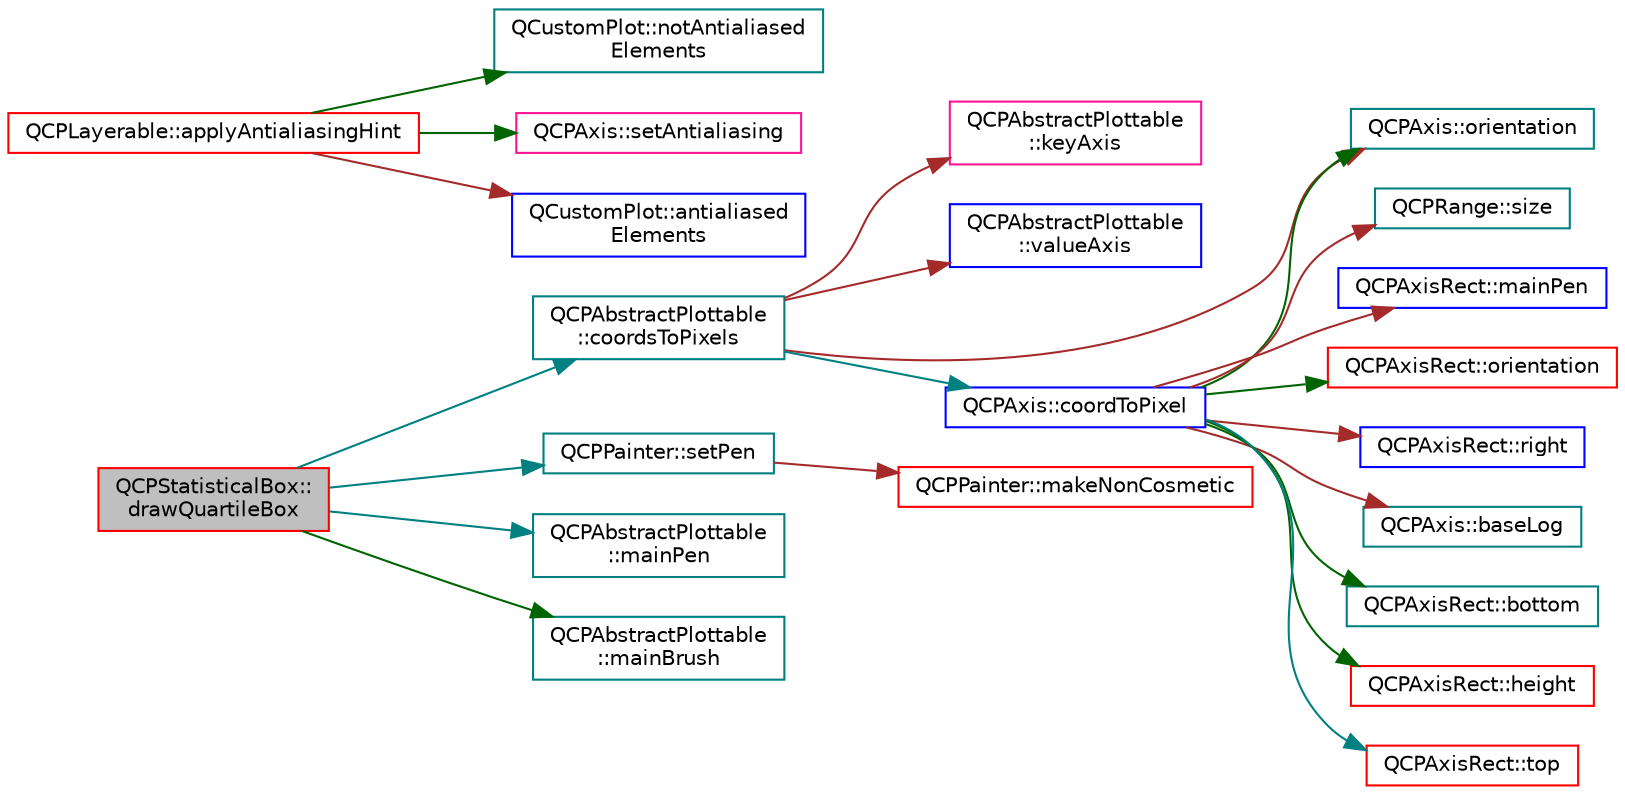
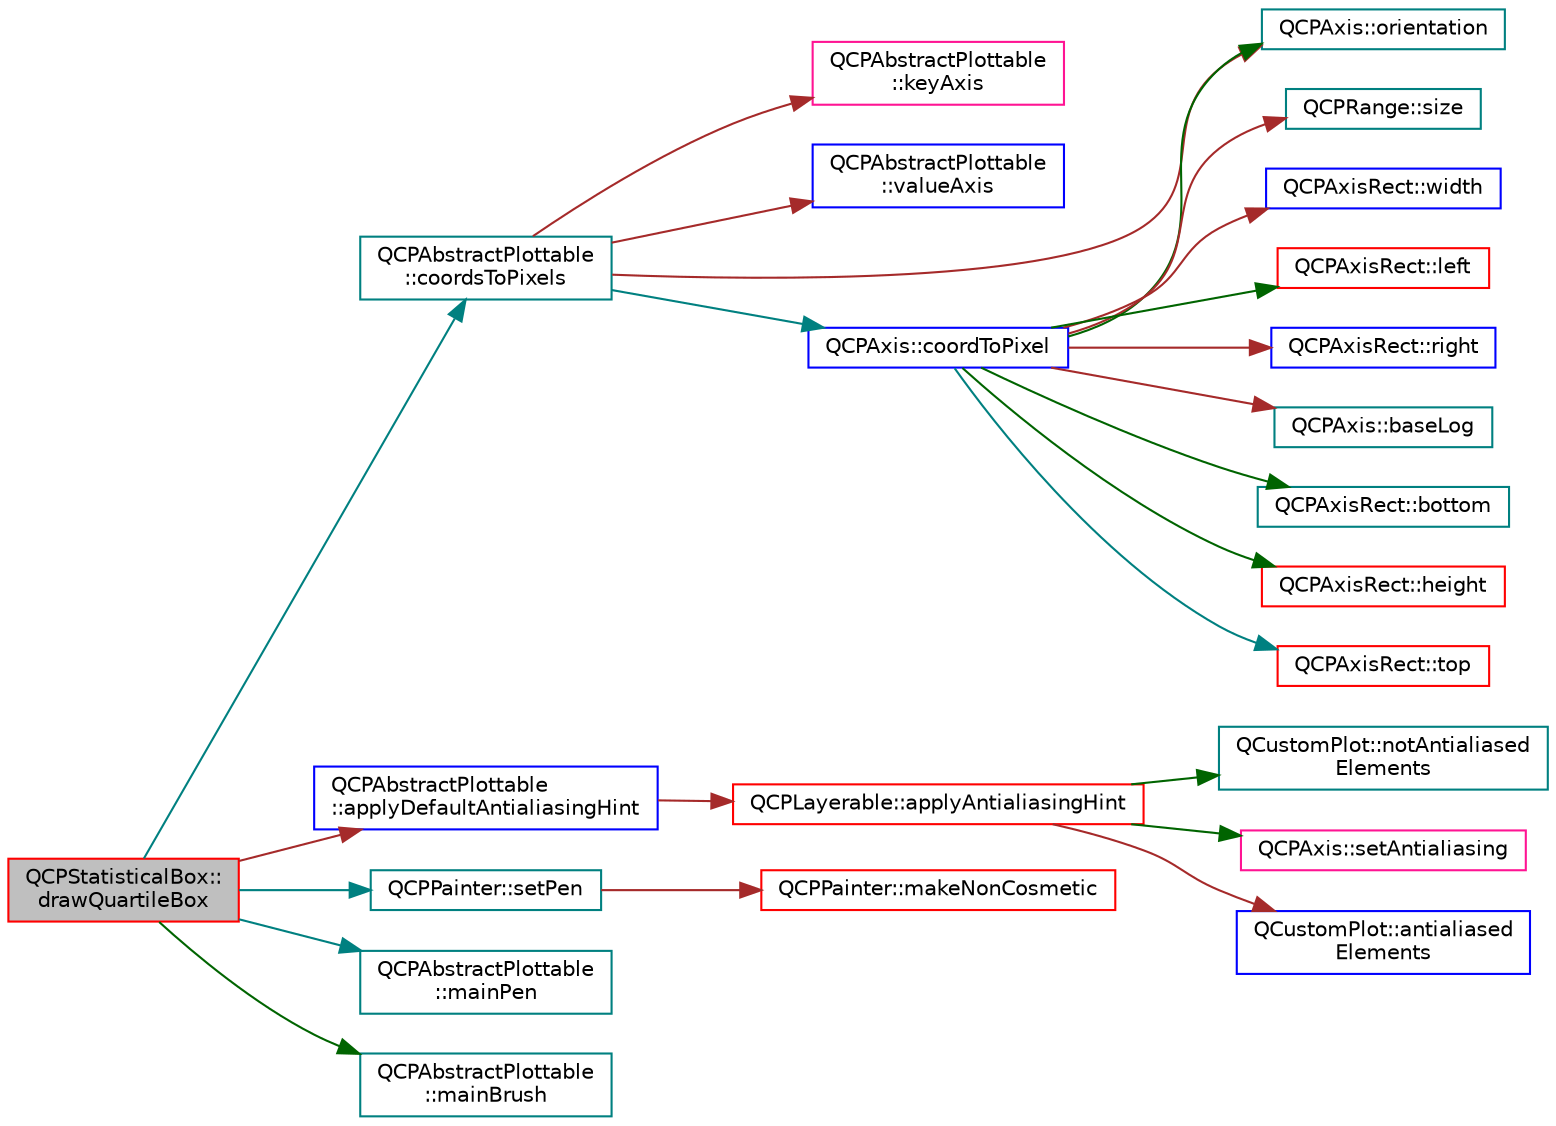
  digraph {
    rankdir=LR
    node [color=teal fillcolor=white fontname=Helvetica fontsize=10 shape=record style=filled]
    edge [color=brown fontname=Helvetica fontsize=10 labelfontname=Helvetica labelfontsize=10 style=solid]
    n1 [color=red fillcolor=grey75 fontcolor=black height=0.2 label="QCPStatisticalBox::\ldrawQuartileBox" width=0.4]
    n2 [height=0.2 label="QCPAbstractPlottable\l::coordsToPixels" width=0.4]
+   n3 [color=blue height=0.2 label="QCPAbstractPlottable\l::applyDefaultAntialiasingHint" width=0.4]
    n4 [height=0.2 label="QCPPainter::setPen" width=0.4]
    n5 [height=0.2 label="QCPAbstractPlottable\l::mainPen" width=0.4]
    n6 [height=0.2 label="QCPAbstractPlottable\l::mainBrush" width=0.4]
    n7 [color=deeppink height=0.2 label="QCPAbstractPlottable\l::keyAxis" width=0.4]
    n8 [color=blue height=0.2 label="QCPAbstractPlottable\l::valueAxis" width=0.4]
    n9 [height=0.2 label="QCPAxis::orientation" width=0.4]
    n10 [color=blue height=0.2 label="QCPAxis::coordToPixel" width=0.4]
    n11 [color=red height=0.2 label="QCPLayerable::applyAntialiasingHint" width=0.4]
    n12 [color=red height=0.2 label="QCPPainter::makeNonCosmetic" width=0.4]
    n13 [height=0.2 label="QCPRange::size" width=0.4]
-   n14 [color=blue height=0.2 label="QCPAxisRect::mainPen" width=0.4]
-   n15 [color=red height=0.2 label="QCPAxisRect::orientation" width=0.4]
+   n14 [color=blue height=0.2 label="QCPAxisRect::width" width=0.4]
+   n15 [color=red height=0.2 label="QCPAxisRect::left" width=0.4]
    n16 [color=blue height=0.2 label="QCPAxisRect::right" width=0.4]
    n17 [height=0.2 label="QCPAxis::baseLog" width=0.4]
    n18 [height=0.2 label="QCPAxisRect::bottom" width=0.4]
    n19 [color=red height=0.2 label="QCPAxisRect::height" width=0.4]
    n20 [color=red height=0.2 label="QCPAxisRect::top" width=0.4]
    n21 [height=0.2 label="QCustomPlot::notAntialiased\lElements" width=0.4]
    n22 [color=deeppink height=0.2 label="QCPAxis::setAntialiasing" width=0.4]
    n23 [color=blue height=0.2 label="QCustomPlot::antialiased\lElements" width=0.4]
    n1 -> n2 [color=teal]
+   n1 -> n3
    n1 -> n4 [color=teal]
    n1 -> n5 [color=teal]
    n1 -> n6 [color=darkgreen]
    n2 -> n7
    n2 -> n8
    n2 -> n9
    n2 -> n10 [color=teal]
+   n3 -> n11
    n4 -> n12
    n10 -> n9 [color=darkgreen]
    n10 -> n13
    n10 -> n14
    n10 -> n15 [color=darkgreen]
    n10 -> n16
    n10 -> n17
    n10 -> n18 [color=darkgreen]
    n10 -> n19 [color=darkgreen]
    n10 -> n20 [color=teal]
    n11 -> n21 [color=darkgreen]
    n11 -> n22 [color=darkgreen]
    n11 -> n23
  }
